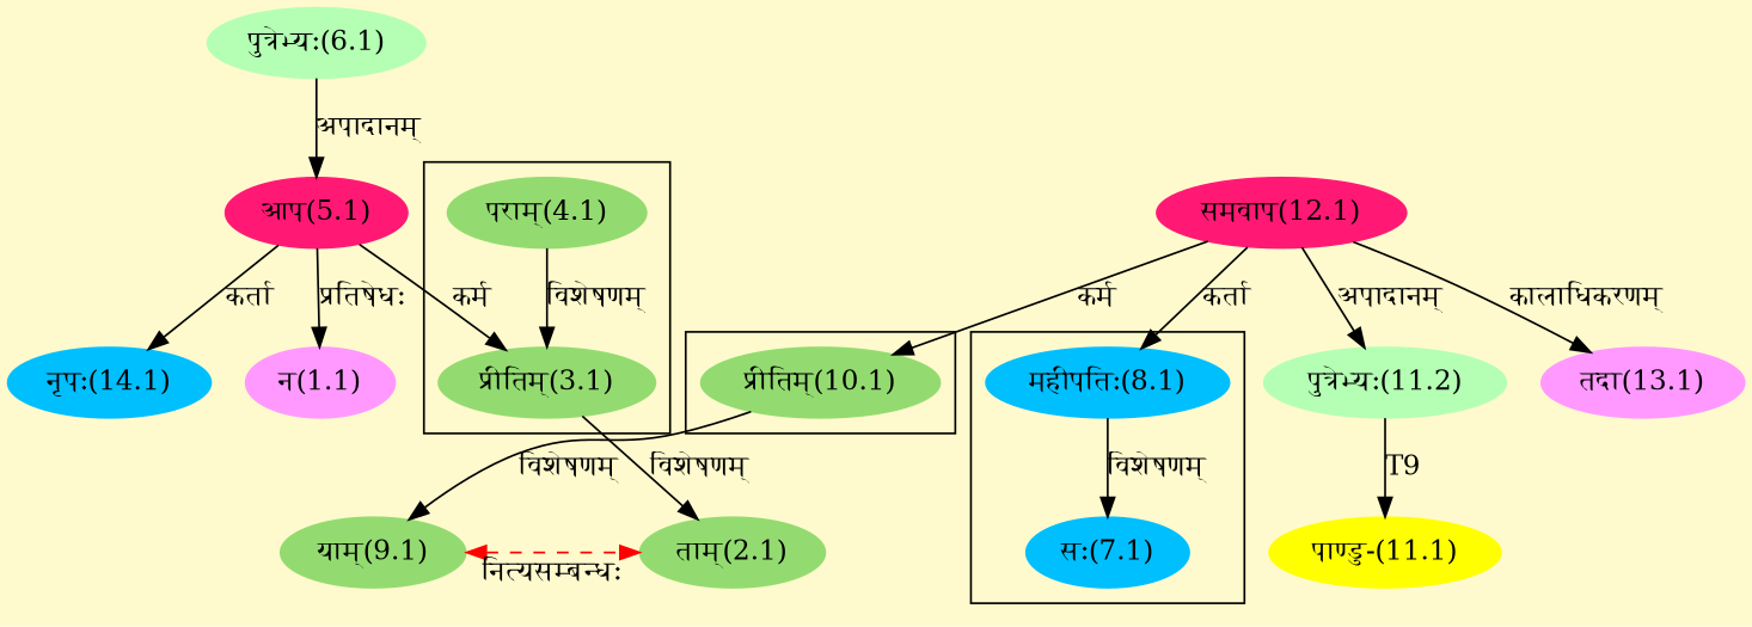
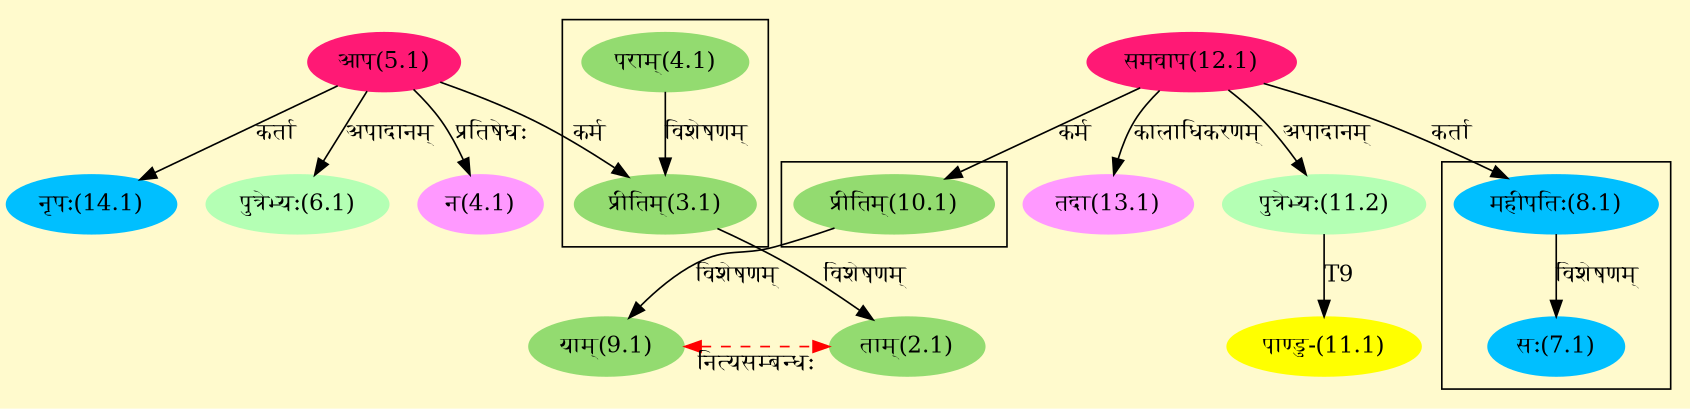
  digraph {
    bgcolor=lemonchiffon1
    compound=true
    rankdir=BT
    node [color="#93DB70" style=filled]
    edge [dir=back]
    n1 [label="ताम्(2.1)"]
    n2 [label="याम्(9.1)"]
    n3 [label="प्रीतिम्(3.1)"]
    n4 [label="पराम्(4.1)"]
    n5 [color="#00BFFF" label="सः(7.1)"]
    n6 [color="#00BFFF" label="महीपतिः(8.1)"]
    n7 [label="प्रीतिम्(10.1)"]
    n8 [color="#FF1975" label="आप(5.1)"]
    n9 [color="#FF1975" label="समवाप(12.1)"]
-   n10 [color="#FF99FF" label="न(1.1)"]
+   n10 [color="#FF99FF" label="न(4.1)"]
    n11 [color="#00BFFF" label="नृपः(14.1)"]
    n12 [color="#B4FFB4" label="पुत्रेभ्यः(6.1)"]
    n13 [color="#FFFF00" label="पाण्डु-(11.1)"]
    n14 [color="#B4FFB4" label="पुत्रेभ्यः(11.2)"]
    n15 [color="#FF99FF" label="तदा(13.1)"]
    subgraph sub_1 {
      rank=same
      n1
      n2
    }
    subgraph cluster_2 {
      n3
      n4
    }
    subgraph cluster_3 {
      n5
      n6
    }
    subgraph cluster_4 {
      n7
    }
    n1 -> n3 [label="विशेषणम्"]
    n2 -> n1 [color=red dir=both label="नित्यसम्बन्धः" style=dashed]
    n2 -> n7 [label="विशेषणम्"]
    n3 -> n4 [label="विशेषणम्"]
    n3 -> n8 [label="कर्म"]
    n5 -> n6 [label="विशेषणम्"]
    n6 -> n9 [label="कर्ता"]
    n7 -> n9 [label="कर्म"]
    n10 -> n8 [label="प्रतिषेधः"]
    n11 -> n8 [label="कर्ता"]
-   n8 -> n12 [label="अपादानम्"]
+   n12 -> n8 [label="अपादानम्"]
    n13 -> n14 [label=T9]
    n14 -> n9 [label="अपादानम्"]
    n15 -> n9 [label="कालाधिकरणम्"]
  }
